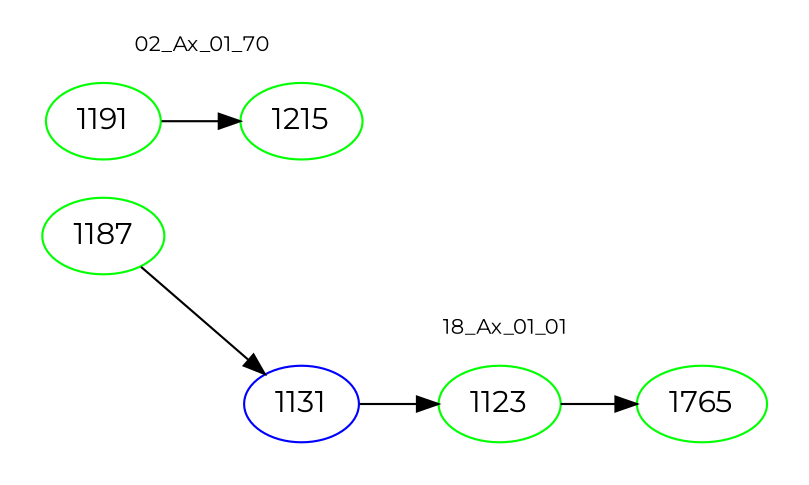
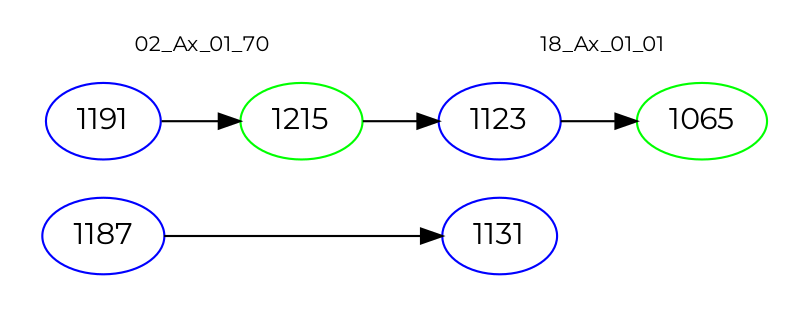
  digraph {
    fontname=Montserrat
    rankdir=LR
    node [color=green fontname=Montserrat]
    edge [color=black fontname=Montserrat]
-   n1 [label=1187]
-   n2 [label=1191]
+   n1 [color=blue label=1187]
+   n2 [color=blue label=1191]
    n3 [label=1215]
    n4 [color=blue label=1131]
-   n5 [label=1123]
-   n6 [label=1765]
+   n5 [color=blue label=1123]
+   n6 [label=1065]
    subgraph cluster_1 {
      color=white
      fontsize=10
      label="02_Ax_01_70"
      n1
      n2
      n3
    }
    subgraph cluster_2 {
      color=white
      fontsize=10
      label="18_Ax_01_01"
      n4
      n5
      n6
    }
    n1 -> n4
    n2 -> n3
-   n4 -> n5
+   n3 -> n5
    n5 -> n6
  }
